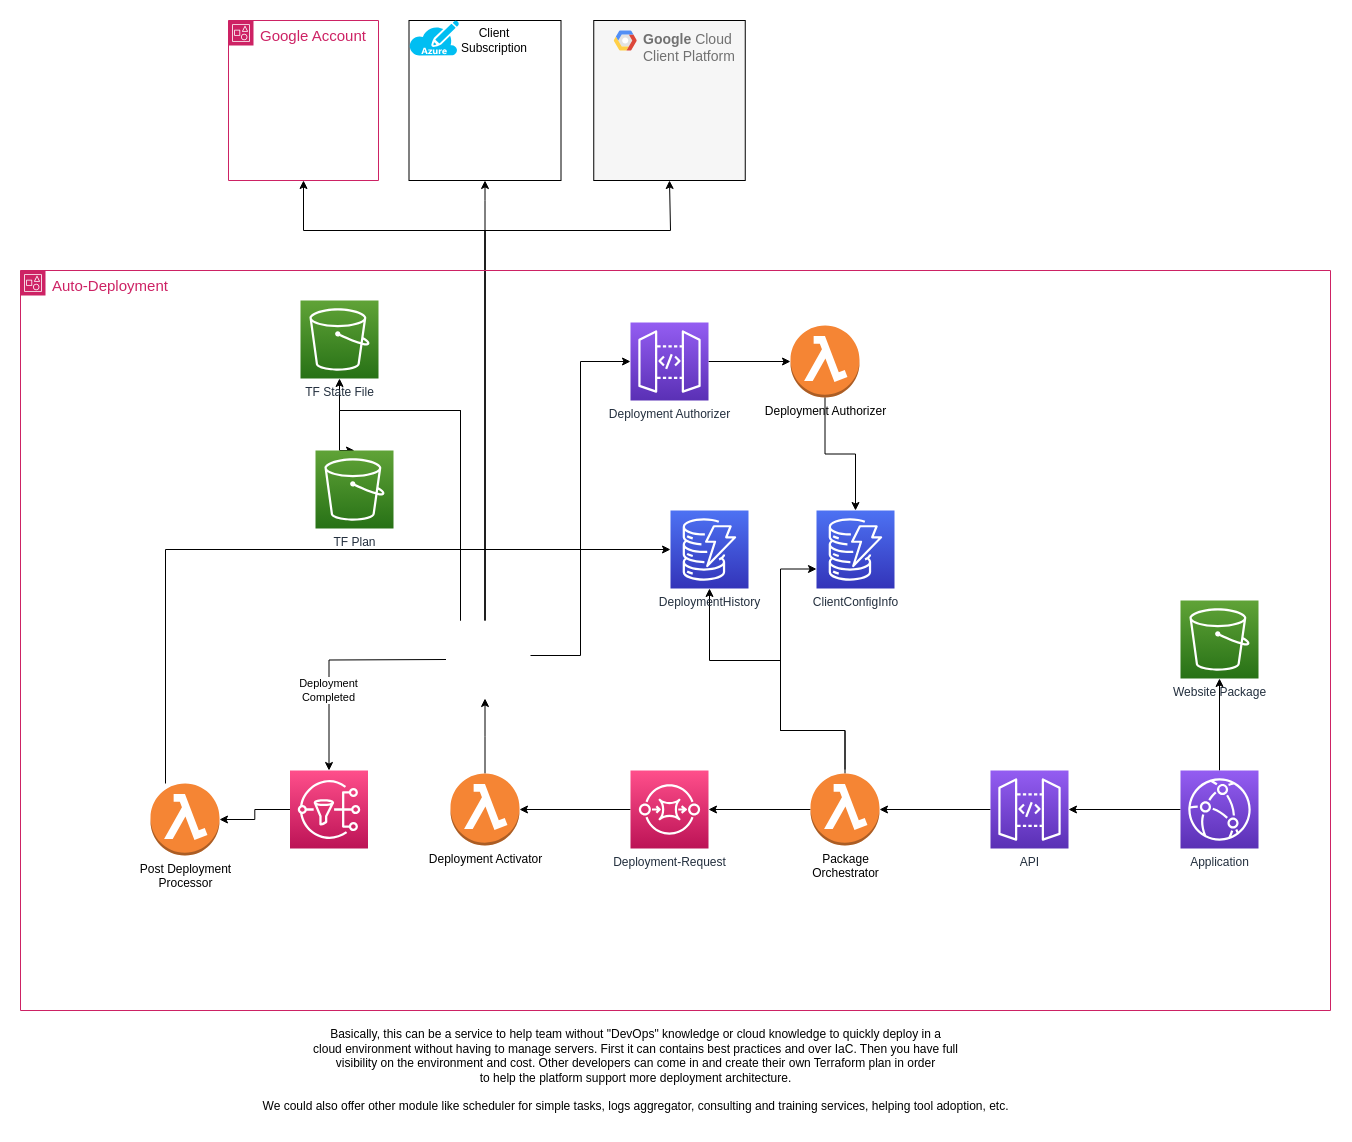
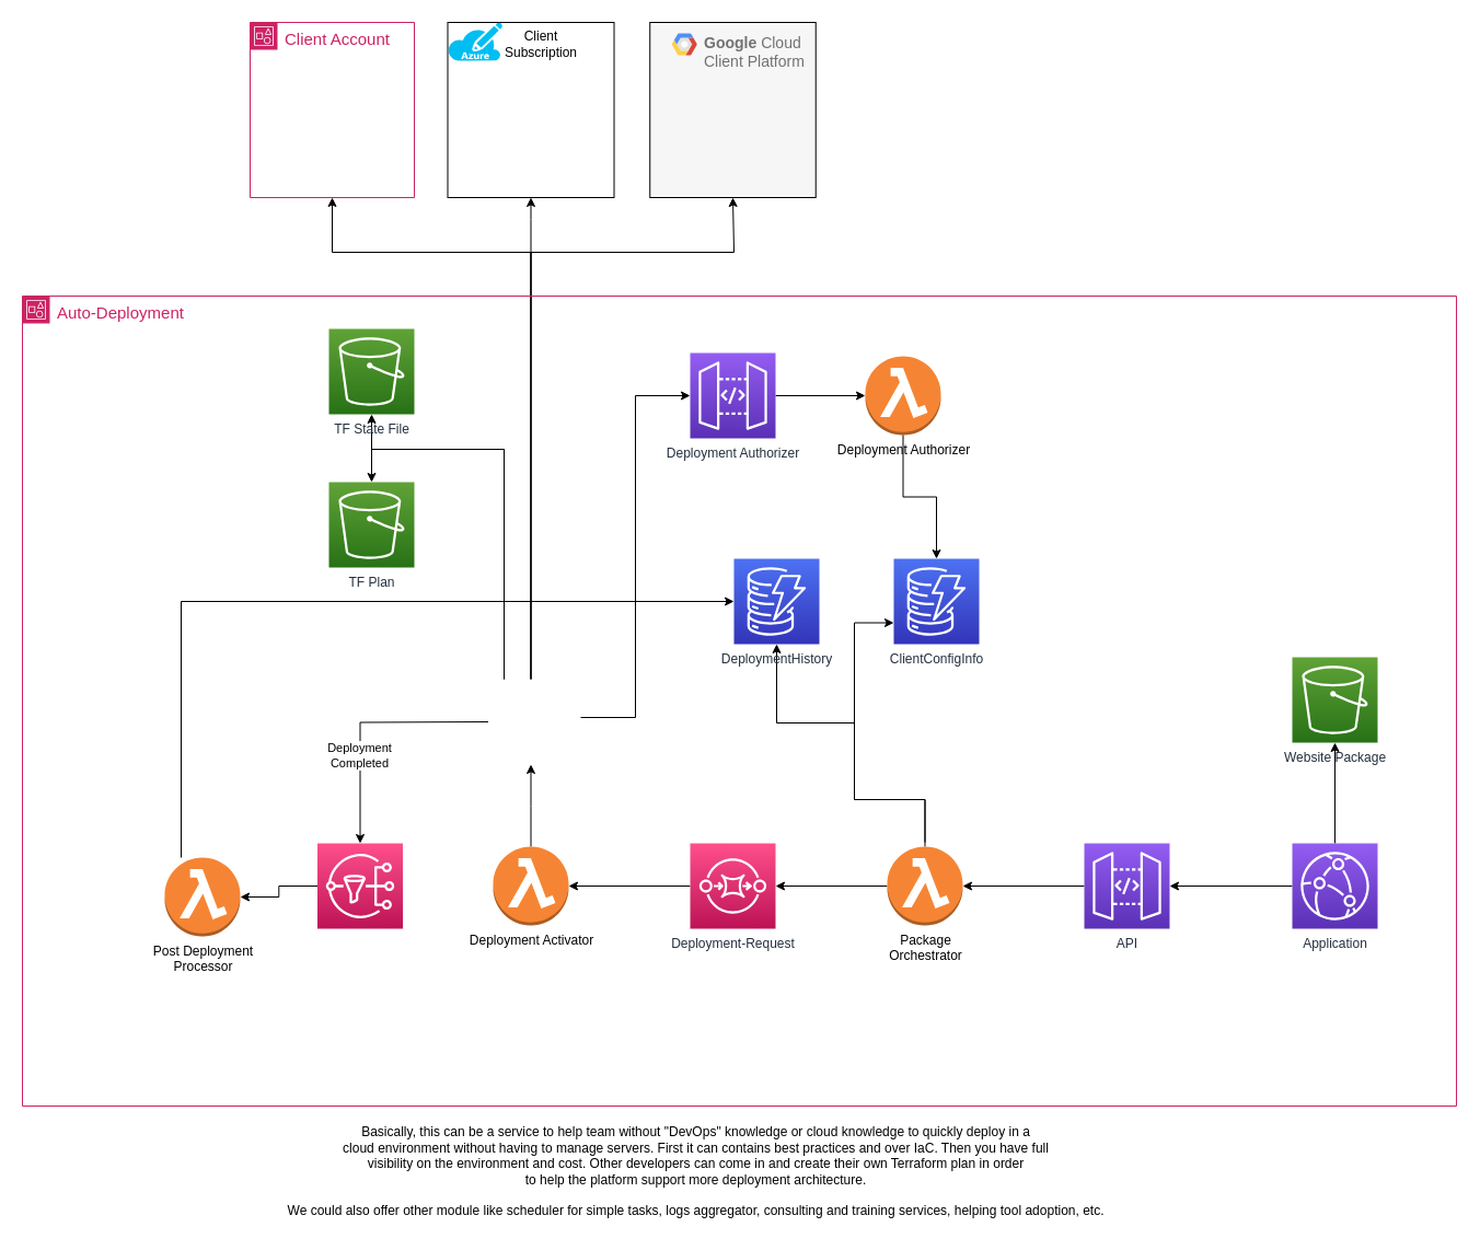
  <mxCell id="0" />
  <mxCell id="1" parent="0" />
  <mxCell id="2" style="edgeStyle=orthogonalEdgeStyle;rounded=0;orthogonalLoop=1;jettySize=auto;html=1;" parent="1" source="3" target="7" edge="1"><mxGeometry relative="1" as="geometry" /></mxCell>
  <mxCell id="3" value="API" style="sketch=0;points=[[0,0,0],[0.25,0,0],[0.5,0,0],[0.75,0,0],[1,0,0],[0,1,0],[0.25,1,0],[0.5,1,0],[0.75,1,0],[1,1,0],[0,0.25,0],[0,0.5,0],[0,0.75,0],[1,0.25,0],[1,0.5,0],[1,0.75,0]];outlineConnect=0;fontColor=#232F3E;gradientColor=#945DF2;gradientDirection=north;fillColor=#5A30B5;strokeColor=#ffffff;dashed=0;verticalLabelPosition=bottom;verticalAlign=top;align=center;html=1;fontSize=12;fontStyle=0;aspect=fixed;shape=mxgraph.aws4.resourceIcon;resIcon=mxgraph.aws4.api_gateway;" parent="1" vertex="1"><mxGeometry x="990" y="770" width="78" height="78" as="geometry" /></mxCell>
  <mxCell id="4" style="edgeStyle=orthogonalEdgeStyle;rounded=0;orthogonalLoop=1;jettySize=auto;html=1;" parent="1" source="7" target="10" edge="1"><mxGeometry relative="1" as="geometry" /></mxCell>
  <mxCell id="5" style="edgeStyle=orthogonalEdgeStyle;rounded=0;orthogonalLoop=1;jettySize=auto;html=1;exitX=0.5;exitY=0;exitDx=0;exitDy=0;exitPerimeter=0;entryX=0;entryY=0.75;entryDx=0;entryDy=0;entryPerimeter=0;" parent="1" source="7" target="11" edge="1"><mxGeometry relative="1" as="geometry"><mxPoint x="844.524" y="770" as="sourcePoint" /><mxPoint x="820" y="650" as="targetPoint" /><Array as="points"><mxPoint x="845" y="730" /><mxPoint x="780" y="730" /><mxPoint x="780" y="569" /></Array></mxGeometry></mxCell>
  <mxCell id="6" style="edgeStyle=orthogonalEdgeStyle;rounded=0;orthogonalLoop=1;jettySize=auto;html=1;exitX=0.5;exitY=0;exitDx=0;exitDy=0;exitPerimeter=0;" parent="1" target="8" edge="1"><mxGeometry relative="1" as="geometry"><mxPoint x="844.5" y="769" as="sourcePoint" /><mxPoint x="718" y="655" as="targetPoint" /><Array as="points"><mxPoint x="845" y="730" /><mxPoint x="780" y="730" /><mxPoint x="780" y="660" /><mxPoint x="709" y="660" /></Array></mxGeometry></mxCell>
  <mxCell id="7" value="&lt;div&gt;Package &lt;br&gt;&lt;/div&gt;&lt;div&gt;Orchestrator&lt;/div&gt;" style="outlineConnect=0;dashed=0;verticalLabelPosition=bottom;verticalAlign=top;align=center;html=1;shape=mxgraph.aws3.lambda_function;fillColor=#F58534;gradientColor=none;" parent="1" vertex="1"><mxGeometry x="810" y="773" width="69" height="72" as="geometry" /></mxCell>
  <mxCell id="8" value="DeploymentHistory" style="sketch=0;points=[[0,0,0],[0.25,0,0],[0.5,0,0],[0.75,0,0],[1,0,0],[0,1,0],[0.25,1,0],[0.5,1,0],[0.75,1,0],[1,1,0],[0,0.25,0],[0,0.5,0],[0,0.75,0],[1,0.25,0],[1,0.5,0],[1,0.75,0]];outlineConnect=0;fontColor=#232F3E;gradientColor=#4D72F3;gradientDirection=north;fillColor=#3334B9;strokeColor=#ffffff;dashed=0;verticalLabelPosition=bottom;verticalAlign=top;align=center;html=1;fontSize=12;fontStyle=0;aspect=fixed;shape=mxgraph.aws4.resourceIcon;resIcon=mxgraph.aws4.dynamodb;" parent="1" vertex="1"><mxGeometry x="670" y="510" width="78" height="78" as="geometry" /></mxCell>
  <mxCell id="9" style="edgeStyle=orthogonalEdgeStyle;rounded=0;orthogonalLoop=1;jettySize=auto;html=1;" parent="1" source="10" target="13" edge="1"><mxGeometry relative="1" as="geometry" /></mxCell>
  <mxCell id="10" value="Deployment-Request" style="sketch=0;points=[[0,0,0],[0.25,0,0],[0.5,0,0],[0.75,0,0],[1,0,0],[0,1,0],[0.25,1,0],[0.5,1,0],[0.75,1,0],[1,1,0],[0,0.25,0],[0,0.5,0],[0,0.75,0],[1,0.25,0],[1,0.5,0],[1,0.75,0]];outlineConnect=0;fontColor=#232F3E;gradientColor=#FF4F8B;gradientDirection=north;fillColor=#BC1356;strokeColor=#ffffff;dashed=0;verticalLabelPosition=bottom;verticalAlign=top;align=center;html=1;fontSize=12;fontStyle=0;aspect=fixed;shape=mxgraph.aws4.resourceIcon;resIcon=mxgraph.aws4.sqs;" parent="1" vertex="1"><mxGeometry x="630" y="770" width="78" height="78" as="geometry" /></mxCell>
  <mxCell id="11" value="ClientConfigInfo" style="sketch=0;points=[[0,0,0],[0.25,0,0],[0.5,0,0],[0.75,0,0],[1,0,0],[0,1,0],[0.25,1,0],[0.5,1,0],[0.75,1,0],[1,1,0],[0,0.25,0],[0,0.5,0],[0,0.75,0],[1,0.25,0],[1,0.5,0],[1,0.75,0]];outlineConnect=0;fontColor=#232F3E;gradientColor=#4D72F3;gradientDirection=north;fillColor=#3334B9;strokeColor=#ffffff;dashed=0;verticalLabelPosition=bottom;verticalAlign=top;align=center;html=1;fontSize=12;fontStyle=0;aspect=fixed;shape=mxgraph.aws4.resourceIcon;resIcon=mxgraph.aws4.dynamodb;" parent="1" vertex="1"><mxGeometry x="816" y="510" width="78" height="78" as="geometry" /></mxCell>
  <mxCell id="12" style="edgeStyle=orthogonalEdgeStyle;rounded=0;orthogonalLoop=1;jettySize=auto;html=1;entryX=0.5;entryY=1;entryDx=0;entryDy=0;entryPerimeter=0;" parent="1" source="13" edge="1"><mxGeometry relative="1" as="geometry"><mxPoint x="484.5" y="698" as="targetPoint" /></mxGeometry></mxCell>
  <mxCell id="13" value="Deployment Activator" style="outlineConnect=0;dashed=0;verticalLabelPosition=bottom;verticalAlign=top;align=center;html=1;shape=mxgraph.aws3.lambda_function;fillColor=#F58534;gradientColor=none;" parent="1" vertex="1"><mxGeometry x="450" y="773" width="69" height="72" as="geometry" /></mxCell>
  <mxCell id="14" style="edgeStyle=orthogonalEdgeStyle;rounded=0;orthogonalLoop=1;jettySize=auto;html=1;entryX=0.5;entryY=0;entryDx=0;entryDy=0;entryPerimeter=0;" parent="1" target="22" edge="1"><mxGeometry relative="1" as="geometry"><Array as="points"><mxPoint x="460" y="410" /><mxPoint x="339" y="410" /></Array><mxPoint x="460" y="620" as="sourcePoint" /></mxGeometry></mxCell>
  <mxCell id="15" style="edgeStyle=orthogonalEdgeStyle;rounded=0;orthogonalLoop=1;jettySize=auto;html=1;" parent="1" target="26" edge="1"><mxGeometry relative="1" as="geometry"><mxPoint x="445.5" y="659" as="sourcePoint" /></mxGeometry></mxCell>
  <mxCell id="16" value="&lt;div&gt;Deployment&lt;/div&gt;&lt;div&gt;Completed&lt;br&gt;&lt;/div&gt;" style="edgeLabel;html=1;align=center;verticalAlign=middle;resizable=0;points=[];" parent="15" vertex="1" connectable="0"><mxGeometry x="0.294" y="-1" relative="1" as="geometry"><mxPoint as="offset" /></mxGeometry></mxCell>
  <mxCell id="17" style="edgeStyle=orthogonalEdgeStyle;rounded=0;orthogonalLoop=1;jettySize=auto;html=1;" parent="1" target="21" edge="1"><mxGeometry relative="1" as="geometry"><Array as="points"><mxPoint x="460" y="410" /><mxPoint x="339" y="410" /></Array><mxPoint x="460" y="620" as="sourcePoint" /></mxGeometry></mxCell>
  <mxCell id="18" style="edgeStyle=orthogonalEdgeStyle;rounded=0;orthogonalLoop=1;jettySize=auto;html=1;entryX=0.5;entryY=1;entryDx=0;entryDy=0;" parent="1" target="37" edge="1"><mxGeometry relative="1" as="geometry"><Array as="points"><mxPoint x="484" y="230" /><mxPoint x="303" y="230" /></Array><mxPoint x="484.5" y="620" as="sourcePoint" /></mxGeometry></mxCell>
  <mxCell id="19" style="edgeStyle=orthogonalEdgeStyle;rounded=0;orthogonalLoop=1;jettySize=auto;html=1;entryX=0.5;entryY=1;entryDx=0;entryDy=0;" parent="1" edge="1"><mxGeometry relative="1" as="geometry"><mxPoint x="484.5" y="180" as="targetPoint" /><Array as="points"><mxPoint x="485" y="200" /><mxPoint x="485" y="200" /></Array><mxPoint x="484.5" y="620" as="sourcePoint" /></mxGeometry></mxCell>
  <mxCell id="20" style="edgeStyle=orthogonalEdgeStyle;rounded=0;orthogonalLoop=1;jettySize=auto;html=1;entryX=0.5;entryY=1;entryDx=0;entryDy=0;" parent="1" edge="1"><mxGeometry relative="1" as="geometry"><mxPoint x="669" y="180" as="targetPoint" /><Array as="points"><mxPoint x="484" y="230" /><mxPoint x="670" y="230" /><mxPoint x="670" y="180" /></Array><mxPoint x="484.5" y="620" as="sourcePoint" /></mxGeometry></mxCell>
  <mxCell id="21" value="TF State File" style="sketch=0;points=[[0,0,0],[0.25,0,0],[0.5,0,0],[0.75,0,0],[1,0,0],[0,1,0],[0.25,1,0],[0.5,1,0],[0.75,1,0],[1,1,0],[0,0.25,0],[0,0.5,0],[0,0.75,0],[1,0.25,0],[1,0.5,0],[1,0.75,0]];outlineConnect=0;fontColor=#232F3E;gradientColor=#60A337;gradientDirection=north;fillColor=#277116;strokeColor=#ffffff;dashed=0;verticalLabelPosition=bottom;verticalAlign=top;align=center;html=1;fontSize=12;fontStyle=0;aspect=fixed;shape=mxgraph.aws4.resourceIcon;resIcon=mxgraph.aws4.s3;" parent="1" vertex="1"><mxGeometry x="300" y="300" width="78" height="78" as="geometry" /></mxCell>
- <mxCell id="22" value="TF Plan" style="sketch=0;points=[[0,0,0],[0.25,0,0],[0.5,0,0],[0.75,0,0],[1,0,0],[0,1,0],[0.25,1,0],[0.5,1,0],[0.75,1,0],[1,1,0],[0,0.25,0],[0,0.5,0],[0,0.75,0],[1,0.25,0],[1,0.5,0],[1,0.75,0]];outlineConnect=0;fontColor=#232F3E;gradientColor=#60A337;gradientDirection=north;fillColor=#277116;strokeColor=#ffffff;dashed=0;verticalLabelPosition=bottom;verticalAlign=top;align=center;html=1;fontSize=12;fontStyle=0;aspect=fixed;shape=mxgraph.aws4.resourceIcon;resIcon=mxgraph.aws4.s3;" parent="1" vertex="1"><mxGeometry x="315" y="450" width="78" height="78" as="geometry" /></mxCell>
+ <mxCell id="22" value="TF Plan" style="sketch=0;points=[[0,0,0],[0.25,0,0],[0.5,0,0],[0.75,0,0],[1,0,0],[0,1,0],[0.25,1,0],[0.5,1,0],[0.75,1,0],[1,1,0],[0,0.25,0],[0,0.5,0],[0,0.75,0],[1,0.25,0],[1,0.5,0],[1,0.75,0]];outlineConnect=0;fontColor=#232F3E;gradientColor=#60A337;gradientDirection=north;fillColor=#277116;strokeColor=#ffffff;dashed=0;verticalLabelPosition=bottom;verticalAlign=top;align=center;html=1;fontSize=12;fontStyle=0;aspect=fixed;shape=mxgraph.aws4.resourceIcon;resIcon=mxgraph.aws4.s3;" parent="1" vertex="1"><mxGeometry x="300" y="440" width="78" height="78" as="geometry" /></mxCell>
  <mxCell id="23" style="edgeStyle=orthogonalEdgeStyle;rounded=0;orthogonalLoop=1;jettySize=auto;html=1;entryX=0;entryY=0.5;entryDx=0;entryDy=0;entryPerimeter=0;" parent="1" source="24" target="8" edge="1"><mxGeometry relative="1" as="geometry"><Array as="points"><mxPoint x="165" y="549" /></Array></mxGeometry></mxCell>
  <mxCell id="24" value="&lt;div&gt;Post Deployment &lt;br&gt;&lt;/div&gt;&lt;div&gt;Processor&lt;/div&gt;" style="outlineConnect=0;dashed=0;verticalLabelPosition=bottom;verticalAlign=top;align=center;html=1;shape=mxgraph.aws3.lambda_function;fillColor=#F58534;gradientColor=none;" parent="1" vertex="1"><mxGeometry x="150" y="783" width="69" height="72" as="geometry" /></mxCell>
  <mxCell id="25" style="edgeStyle=orthogonalEdgeStyle;rounded=0;orthogonalLoop=1;jettySize=auto;html=1;" parent="1" source="26" target="24" edge="1"><mxGeometry relative="1" as="geometry" /></mxCell>
  <mxCell id="26" value="" style="sketch=0;points=[[0,0,0],[0.25,0,0],[0.5,0,0],[0.75,0,0],[1,0,0],[0,1,0],[0.25,1,0],[0.5,1,0],[0.75,1,0],[1,1,0],[0,0.25,0],[0,0.5,0],[0,0.75,0],[1,0.25,0],[1,0.5,0],[1,0.75,0]];outlineConnect=0;fontColor=#232F3E;gradientColor=#FF4F8B;gradientDirection=north;fillColor=#BC1356;strokeColor=#ffffff;dashed=0;verticalLabelPosition=bottom;verticalAlign=top;align=center;html=1;fontSize=12;fontStyle=0;aspect=fixed;shape=mxgraph.aws4.resourceIcon;resIcon=mxgraph.aws4.sns;" parent="1" vertex="1"><mxGeometry x="289.5" y="770" width="78" height="78" as="geometry" /></mxCell>
  <mxCell id="27" style="edgeStyle=orthogonalEdgeStyle;rounded=0;orthogonalLoop=1;jettySize=auto;html=1;" parent="1" source="29" target="30" edge="1"><mxGeometry relative="1" as="geometry" /></mxCell>
  <mxCell id="28" style="edgeStyle=orthogonalEdgeStyle;rounded=0;orthogonalLoop=1;jettySize=auto;html=1;" parent="1" source="29" target="3" edge="1"><mxGeometry relative="1" as="geometry" /></mxCell>
  <mxCell id="29" value="Application" style="sketch=0;points=[[0,0,0],[0.25,0,0],[0.5,0,0],[0.75,0,0],[1,0,0],[0,1,0],[0.25,1,0],[0.5,1,0],[0.75,1,0],[1,1,0],[0,0.25,0],[0,0.5,0],[0,0.75,0],[1,0.25,0],[1,0.5,0],[1,0.75,0]];outlineConnect=0;fontColor=#232F3E;gradientColor=#945DF2;gradientDirection=north;fillColor=#5A30B5;strokeColor=#ffffff;dashed=0;verticalLabelPosition=bottom;verticalAlign=top;align=center;html=1;fontSize=12;fontStyle=0;aspect=fixed;shape=mxgraph.aws4.resourceIcon;resIcon=mxgraph.aws4.cloudfront;" parent="1" vertex="1"><mxGeometry x="1180" y="770" width="78" height="78" as="geometry" /></mxCell>
  <mxCell id="30" value="&lt;div&gt;Website Package&lt;br&gt;&lt;/div&gt;&lt;div&gt;&lt;br&gt;&lt;/div&gt;" style="sketch=0;points=[[0,0,0],[0.25,0,0],[0.5,0,0],[0.75,0,0],[1,0,0],[0,1,0],[0.25,1,0],[0.5,1,0],[0.75,1,0],[1,1,0],[0,0.25,0],[0,0.5,0],[0,0.75,0],[1,0.25,0],[1,0.5,0],[1,0.75,0]];outlineConnect=0;fontColor=#232F3E;gradientColor=#60A337;gradientDirection=north;fillColor=#277116;strokeColor=#ffffff;dashed=0;verticalLabelPosition=bottom;verticalAlign=top;align=center;html=1;fontSize=12;fontStyle=0;aspect=fixed;shape=mxgraph.aws4.resourceIcon;resIcon=mxgraph.aws4.s3;" parent="1" vertex="1"><mxGeometry x="1180" y="600" width="78" height="78" as="geometry" /></mxCell>
  <mxCell id="31" value="&lt;font style=&quot;font-size: 15px;&quot;&gt;Auto-Deployment&lt;/font&gt;" style="points=[[0,0],[0.25,0],[0.5,0],[0.75,0],[1,0],[1,0.25],[1,0.5],[1,0.75],[1,1],[0.75,1],[0.5,1],[0.25,1],[0,1],[0,0.75],[0,0.5],[0,0.25]];outlineConnect=0;gradientColor=none;html=1;whiteSpace=wrap;fontSize=12;fontStyle=0;container=1;pointerEvents=0;collapsible=0;recursiveResize=0;shape=mxgraph.aws4.group;grIcon=mxgraph.aws4.group_account;strokeColor=#CD2264;fillColor=none;verticalAlign=top;align=left;spacingLeft=30;fontColor=#CD2264;dashed=0;" parent="1" vertex="1"><mxGeometry x="20" y="270" width="1310" height="740" as="geometry" /></mxCell>
  <mxCell id="32" style="edgeStyle=orthogonalEdgeStyle;rounded=0;orthogonalLoop=1;jettySize=auto;html=1;entryX=0;entryY=0.5;entryDx=0;entryDy=0;entryPerimeter=0;" edge="1" parent="31" source="33" target="35"><mxGeometry relative="1" as="geometry" /></mxCell>
  <mxCell id="33" value="" style="shape=image;html=1;verticalAlign=top;verticalLabelPosition=bottom;labelBackgroundColor=#ffffff;imageAspect=0;aspect=fixed;image=https://cdn4.iconfinder.com/data/icons/socialcones/508/Gitlab-128.png" vertex="1" parent="31"><mxGeometry x="420" y="340" width="90" height="90" as="geometry" /></mxCell>
  <mxCell id="34" style="edgeStyle=orthogonalEdgeStyle;rounded=0;orthogonalLoop=1;jettySize=auto;html=1;" edge="1" parent="31" source="35" target="36"><mxGeometry relative="1" as="geometry" /></mxCell>
  <mxCell id="35" value="Deployment Authorizer" style="sketch=0;points=[[0,0,0],[0.25,0,0],[0.5,0,0],[0.75,0,0],[1,0,0],[0,1,0],[0.25,1,0],[0.5,1,0],[0.75,1,0],[1,1,0],[0,0.25,0],[0,0.5,0],[0,0.75,0],[1,0.25,0],[1,0.5,0],[1,0.75,0]];outlineConnect=0;fontColor=#232F3E;gradientColor=#945DF2;gradientDirection=north;fillColor=#5A30B5;strokeColor=#ffffff;dashed=0;verticalLabelPosition=bottom;verticalAlign=top;align=center;html=1;fontSize=12;fontStyle=0;aspect=fixed;shape=mxgraph.aws4.resourceIcon;resIcon=mxgraph.aws4.api_gateway;" vertex="1" parent="31"><mxGeometry x="610" y="52" width="78" height="78" as="geometry" /></mxCell>
  <mxCell id="36" value="Deployment Authorizer" style="outlineConnect=0;dashed=0;verticalLabelPosition=bottom;verticalAlign=top;align=center;html=1;shape=mxgraph.aws3.lambda_function;fillColor=#F58534;gradientColor=none;" vertex="1" parent="31"><mxGeometry x="770" y="55" width="69" height="72" as="geometry" /></mxCell>
- <mxCell id="37" value="&lt;font style=&quot;font-size: 15px;&quot;&gt;Google Account&lt;br&gt;&lt;/font&gt;" style="points=[[0,0],[0.25,0],[0.5,0],[0.75,0],[1,0],[1,0.25],[1,0.5],[1,0.75],[1,1],[0.75,1],[0.5,1],[0.25,1],[0,1],[0,0.75],[0,0.5],[0,0.25]];outlineConnect=0;gradientColor=none;html=1;whiteSpace=wrap;fontSize=12;fontStyle=0;container=1;pointerEvents=0;collapsible=0;recursiveResize=0;shape=mxgraph.aws4.group;grIcon=mxgraph.aws4.group_account;strokeColor=#CD2264;fillColor=none;verticalAlign=top;align=left;spacingLeft=30;fontColor=#CD2264;dashed=0;" parent="1" vertex="1"><mxGeometry x="228" y="20" width="150" height="160" as="geometry" /></mxCell>
+ <mxCell id="37" value="&lt;font style=&quot;font-size: 15px;&quot;&gt;Client Account&lt;br&gt;&lt;/font&gt;" style="points=[[0,0],[0.25,0],[0.5,0],[0.75,0],[1,0],[1,0.25],[1,0.5],[1,0.75],[1,1],[0.75,1],[0.5,1],[0.25,1],[0,1],[0,0.75],[0,0.5],[0,0.25]];outlineConnect=0;gradientColor=none;html=1;whiteSpace=wrap;fontSize=12;fontStyle=0;container=1;pointerEvents=0;collapsible=0;recursiveResize=0;shape=mxgraph.aws4.group;grIcon=mxgraph.aws4.group_account;strokeColor=#CD2264;fillColor=none;verticalAlign=top;align=left;spacingLeft=30;fontColor=#CD2264;dashed=0;" parent="1" vertex="1"><mxGeometry x="228" y="20" width="150" height="160" as="geometry" /></mxCell>
  <mxCell id="38" value="" style="rounded=0;whiteSpace=wrap;html=1;" parent="1" vertex="1"><mxGeometry x="408.5" y="20" width="152" height="160" as="geometry" /></mxCell>
  <mxCell id="39" value="" style="verticalLabelPosition=bottom;html=1;verticalAlign=top;align=center;strokeColor=none;fillColor=#00BEF2;shape=mxgraph.azure.azure_subscription;" parent="1" vertex="1"><mxGeometry x="408.5" y="20" width="50" height="35" as="geometry" /></mxCell>
  <mxCell id="40" value="Client Subscription" style="text;html=1;strokeColor=none;fillColor=none;align=center;verticalAlign=middle;whiteSpace=wrap;rounded=0;" parent="1" vertex="1"><mxGeometry x="463.5" y="25" width="60" height="30" as="geometry" /></mxCell>
  <mxCell id="41" value="&lt;b&gt;Google &lt;/b&gt;Cloud Client Platform" style="fillColor=#F6F6F6;strokeColor=default;shadow=0;gradientColor=none;fontSize=14;align=left;spacing=10;fontColor=#717171;9E9E9E;verticalAlign=top;spacingTop=-4;fontStyle=0;spacingLeft=40;html=1;whiteSpace=wrap;" parent="1" vertex="1"><mxGeometry x="593.25" y="20" width="151.5" height="160" as="geometry" /></mxCell>
  <mxCell id="42" value="" style="shape=mxgraph.gcp2.google_cloud_platform;fillColor=#F6F6F6;strokeColor=none;shadow=0;gradientColor=none;" parent="41" vertex="1"><mxGeometry width="23" height="20" relative="1" as="geometry"><mxPoint x="20" y="10" as="offset" /></mxGeometry></mxCell>
  <mxCell id="43" value="&lt;div&gt;Basically, this can be a service to help team without &quot;DevOps&quot; knowledge or cloud knowledge to quickly deploy in a &lt;br&gt;&lt;/div&gt;&lt;div&gt;cloud environment without having to manage servers. First it can contains best practices and over IaC. Then you have full &lt;br&gt;&lt;/div&gt;&lt;div&gt;visibility on the environment and cost. Other developers can come in and create their own Terraform plan in order&lt;/div&gt;&lt;div&gt;to help the platform support more deployment architecture. &lt;br&gt;&lt;/div&gt;&lt;div&gt;&lt;br&gt;&lt;/div&gt;&lt;div&gt;We could also offer other module like scheduler for simple tasks, logs aggregator, consulting and training services, helping tool adoption, etc.&lt;br&gt;&lt;/div&gt;" style="text;html=1;align=center;verticalAlign=middle;resizable=0;points=[];autosize=1;strokeColor=none;fillColor=none;" parent="1" vertex="1"><mxGeometry x="240" y="1020" width="790" height="100" as="geometry" /></mxCell>
  <mxCell id="44" style="edgeStyle=orthogonalEdgeStyle;rounded=0;orthogonalLoop=1;jettySize=auto;html=1;" edge="1" parent="1" source="36" target="11"><mxGeometry relative="1" as="geometry" /></mxCell>
